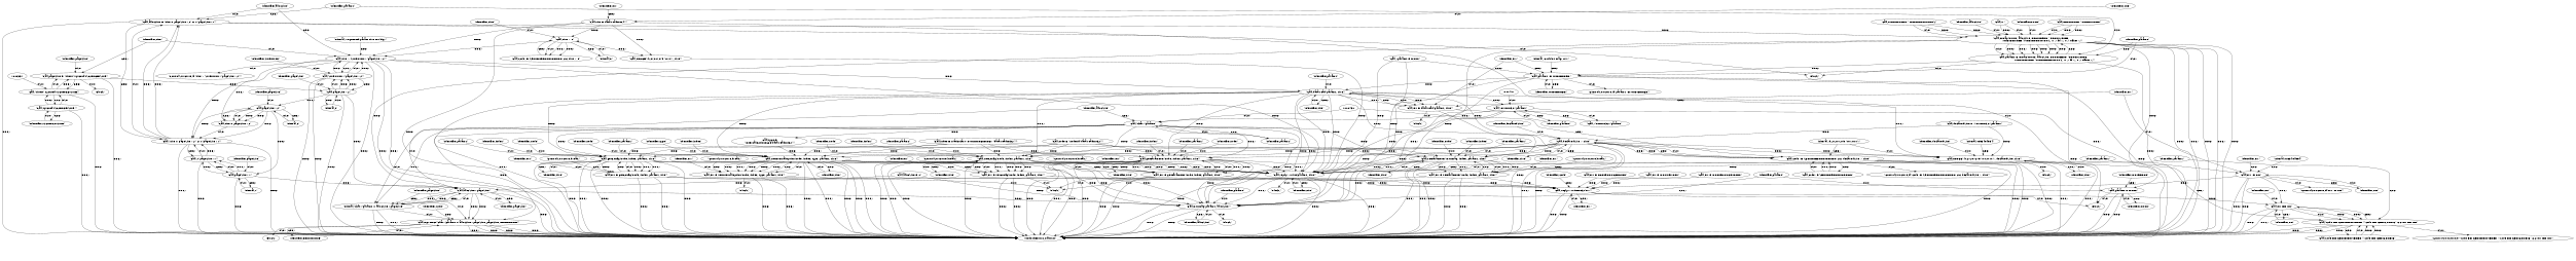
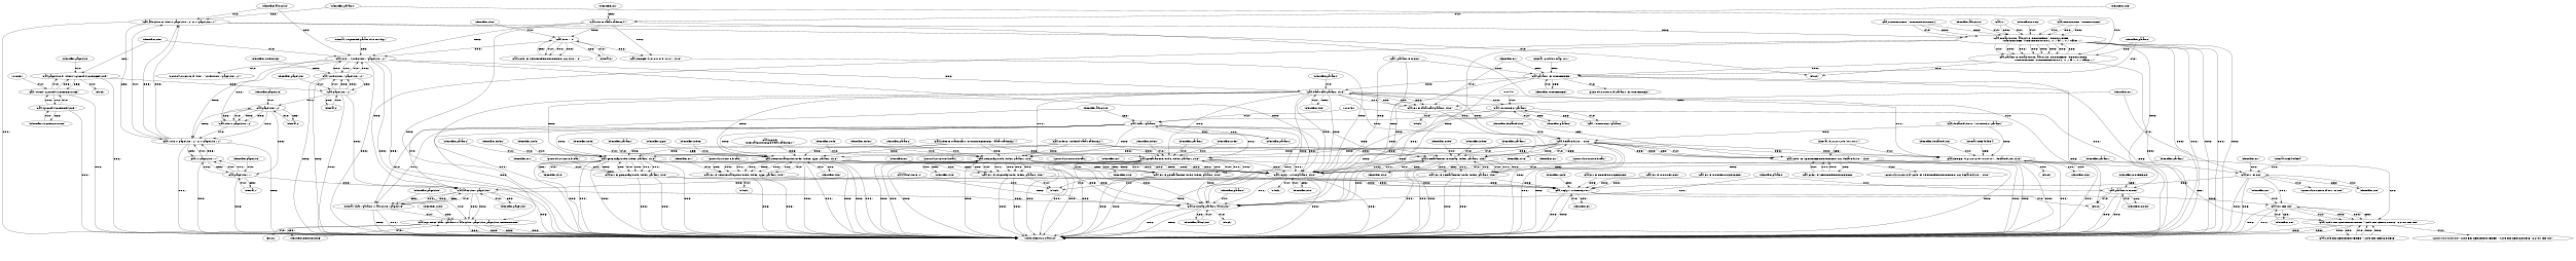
  digraph {
    n1 [label="(Call,allocSize = (size + pageSize * 2) & ~(pageSize - 1))"]
    n2 [label="(Call,(size + pageSize * 2) & ~(pageSize - 1))"]
    n3 [label="(Call,mmap(NULL, allocSize, PROT_READ | PROT_WRITE,\n                            MAP_PRIVATE | MAP_ANONYMOUS, -1 /* fd */, 0 /* offset */))"]
    n4 [label="(Block,)"]
    n5 [label="(MethodReturn,status_t)"]
    n6 [label="(Call,~(pageSize - 1))"]
    n7 [label="(Call,allocSize - pageSize)"]
    n8 [label="(Call,params = mmap(NULL, allocSize, PROT_READ | PROT_WRITE,\n                            MAP_PRIVATE | MAP_ANONYMOUS, -1 /* fd */, 0 /* offset */))"]
    n9 [label="(Call,munmap(params, allocSize))"]
    n10 [label="(Call,params = NULL)"]
    n11 [label="(Call,pageSize - 1)"]
    n12 [label="(Call,size > SIZE_MAX - (pageSize * 2))"]
    n13 [label="(Call,SIZE_MAX - (pageSize * 2))"]
    n14 [label="(Call,data.read(params, size))"]
    n15 [label="(Call,reply->write(params, size))"]
    n16 [label="(ControlStructure,if (size > SIZE_MAX - (pageSize * 2)))"]
    n17 [label="(Call,size + pageSize * 2)"]
    n18 [label="(Call,pageSize * 2)"]
    n19 [label="(Call,err = data.read(params, size))"]
    n20 [label="(Call,(OMX_U32*)params)"]
    n21 [label="(Call,getParameter(node, index, params, size))"]
    n22 [label="(Call,setParameter(munmap, index, params, size))"]
    n23 [label="(Call,getConfig(node, index, params, size))"]
    n24 [label="(Call,setConfig(node, index, params, size))"]
    n25 [label="(Call,setInternalOption(node, index, type, params, size))"]
    n26 [label="(Call,declaredSize > size)"]
    n27 [label="(Call,ALOGE(\"b/27207275 (%u/%zu)\", declaredSize, size))"]
    n28 [label="(Identifier,size)"]
    n29 [label="(Identifier,size)"]
    n30 [label="(Block,)"]
    n31 [label="(Call,pageSize * 2)"]
    n32 [label="(Call,size = data.readInt64())"]
    n33 [label="(Call,size < 8)"]
    n34 [label="(Call,ALOGE(\"b/27207275 (%zu)\", size))"]
    n35 [label="(Block,)"]
    n36 [label="(Call,code != SET_INTERNAL_OPTION && size < 8)"]
    n37 [label="(Literal,8)"]
    n38 [label="(Literal,2)"]
    n39 [label="(Literal,2)"]
    n40 [label="(Call,mprotect((char*)params + allocSize - pageSize, pageSize, PROT_NONE))"]
    n41 [label="(Literal,(char*)params + allocSize - pageSize)"]
    n42 [label="(Identifier,pageSize)"]
    n43 [label="(Call,pageSize = (size_t) sysconf(_SC_PAGE_SIZE))"]
    n44 [label="(Call,(size_t) sysconf(_SC_PAGE_SIZE))"]
    n45 [label="(Block,)"]
    n46 [label="(Call,sysconf(_SC_PAGE_SIZE))"]
    n47 [label="(Identifier,_SC_PAGE_SIZE)"]
    n48 [label="(Literal,1)"]
    n49 [label="(Call,params != MAP_FAILED)"]
    n50 [label="(Identifier,allocSize)"]
    n51 [label="(Block,)"]
    n52 [label="(Identifier,NULL)"]
    n53 [label="(Identifier,MAP_FAILED)"]
    n54 [label="(ControlStructure,if (params != MAP_FAILED))"]
    n55 [label="(Call,err != OK)"]
    n56 [label="(Block,)"]
    n57 [label="(Call,(char*)params)"]
    n58 [label="(Identifier,params)"]
    n59 [label="(Call,*(OMX_U32*)params)"]
    n60 [label="(Call,err = getParameter(node, index, params, size))"]
    n61 [label="(Identifier,size)"]
    n62 [label="(Call,err = setParameter(node, index, params, size))"]
    n63 [label="(Identifier,size)"]
    n64 [label="(Call,err = getConfig(node, index, params, size))"]
    n65 [label="(Identifier,size)"]
    n66 [label="(Call,err = setConfig(node, index, params, size))"]
    n67 [label="(Identifier,size)"]
    n68 [label="(Call,err = setInternalOption(node, index, type, params, size))"]
    n69 [label="(Identifier,size)"]
    n70 [label="(Call,code != SET_INTERNAL_OPTION && declaredSize > size)"]
    n71 [label="(Identifier,size)"]
    n72 [label="(Block,)"]
    n73 [label="(Identifier,size)"]
    n74 [label="(Call,reply->writeInt32(err))"]
    n75 [label="(Call,err == OK)"]
    n76 [label="(Identifier,OK)"]
    n77 [label="(ControlStructure,if (err != OK))"]
    n78 [label="(Identifier,err)"]
    n79 [label="(Call,(code == GET_PARAMETER || code == GET_CONFIG) && err == OK)"]
    n80 [label="(Identifier,OK)"]
    n81 [label="(ControlStructure,if ((code == GET_PARAMETER || code == GET_CONFIG) && err == OK))"]
    n82 [label="(Call,code == GET_PARAMETER || code == GET_CONFIG)"]
    n83 [label="(Identifier,params)"]
    n84 [label="(Identifier,PROT_NONE)"]
    n85 [label="(Block,)"]
    n86 [label="(Block,)"]
    n87 [label="(Block,)"]
    n88 [label="(ControlStructure,if (code != SET_INTERNAL_OPTION && declaredSize > size))"]
    n89 [label="(Call,code != SET_INTERNAL_OPTION)"]
    n90 [label="(Identifier,pageSize)"]
    n91 [label="(Identifier,err)"]
    n92 [label="(Identifier,size)"]
    n93 [label="(Identifier,node)"]
    n94 [label="(Identifier,params)"]
    n95 [label="(Literal,\"b/27207275 (%u/%zu)\")"]
    n96 [label="(Call,MAP_PRIVATE | MAP_ANONYMOUS)"]
    n97 [label="(Literal,\"requested param size too big\")"]
    n98 [label="(Identifier,params)"]
    n99 [label="(Identifier,params)"]
    n100 [label="(Identifier,code)"]
    n101 [label="(Call,err = NOT_ENOUGH_DATA)"]
    n102 [label="(Identifier,declaredSize)"]
    n103 [label="(Identifier,index)"]
    n104 [label="(Identifier,err)"]
    n105 [label="(Identifier,err)"]
    n106 [label="(Call,type =\n (InternalOptionType)data.readInt32())"]
    n107 [label="(Identifier,allocSize)"]
    n108 [label="(Identifier,err)"]
    n109 [label="(Identifier,params)"]
    n110 [label="(Call,allocSize = 0)"]
    n111 [label="(ControlStructure,break;)"]
    n112 [label="(Literal,\"couldn't map: %s\")"]
    n113 [label="(Identifier,err)"]
    n114 [label="(Identifier,allocSize)"]
    n115 [label="(Identifier,node)"]
    n116 [label="(Identifier,index)"]
    n117 [label="(Call,-1)"]
    n118 [label="(Call,index = static_cast<OMX_INDEXTYPE>(data.readInt32()))"]
    n119 [label="(Identifier,pageSize)"]
    n120 [label="(Identifier,pageSize)"]
    n121 [label="(Literal,0x534e4554)"]
    n122 [label="(Identifier,declaredSize)"]
    n123 [label="(Literal,0x534e4554)"]
    n124 [label="(Call,declaredSize = *(OMX_U32*)params)"]
    n125 [label="(Identifier,size)"]
    n126 [label="(Call,node = (node_id)data.readInt32())"]
    n127 [label="(Identifier,params)"]
    n128 [label="(Call,err = NO_MEMORY)"]
    n129 [label="(ControlStructure,break;)"]
    n130 [label="(Identifier,err)"]
    n131 [label="(Identifier,index)"]
    n132 [label="(Identifier,size)"]
    n133 [label="(ControlStructure,break;)"]
    n134 [label="(Call,*params = NULL)"]
    n135 [label="(Identifier,node)"]
    n136 [label="(Identifier,params)"]
    n137 [label="(Identifier,err)"]
    n138 [label="(Identifier,allocSize)"]
    n139 [label="(Call,err = NOT_ENOUGH_DATA)"]
    n140 [label="(Identifier,index)"]
    n141 [label="(Identifier,NULL)"]
    n142 [label="(Identifier,params)"]
    n143 [label="(Identifier,err)"]
    n144 [label="(Identifier,params)"]
    n145 [label="(Identifier,err)"]
    n146 [label="(Identifier,params)"]
    n147 [label="(Identifier,node)"]
    n148 [label="(Identifier,type)"]
    n149 [label="(Identifier,code)"]
    n150 [label="(Identifier,pageSize)"]
    n151 [label="(Identifier,params)"]
    n152 [label="(Identifier,params)"]
    n153 [label="(Identifier,node)"]
    n154 [label="(Identifier,err)"]
    n155 [label="(Identifier,index)"]
    n156 [label="(Identifier,NO_ERROR)"]
    n157 [label="(ControlStructure,break;)"]
    n158 [label="(Identifier,params)"]
    n159 [label="(Call,PROT_READ | PROT_WRITE)"]
    n160 [label="(Identifier,pageSize)"]
    n161 [label="(Identifier,SIZE_MAX)"]
    n162 [label="(ControlStructure,break;)"]
    1000337
    1000407
    1000430
    n1 -> n2 [label="CFG: "]
    n1 -> n3 [label="DDG: "]
    n1 -> n4 [label="AST: "]
    n1 -> n5 [label="DDG: "]
    n2 -> n1 [label="AST: "]
    n2 -> n1 [label="DDG: "]
    n2 -> n1 [label="DDG: "]
    n2 -> n5 [label="DDG: "]
    n2 -> n5 [label="DDG: "]
    n2 -> n6 [label="CFG: "]
    n3 -> n5 [label="DDG: "]
    n3 -> n5 [label="DDG: "]
    n3 -> n5 [label="DDG: "]
    n3 -> n5 [label="DDG: "]
    n3 -> n5 [label="DDG: "]
    n3 -> n7 [label="DDG: "]
    n3 -> n8 [label="AST: "]
    n3 -> n8 [label="DDG: "]
    n3 -> n8 [label="DDG: "]
    n3 -> n8 [label="DDG: "]
    n3 -> n8 [label="DDG: "]
    n3 -> n8 [label="DDG: "]
    n3 -> n8 [label="DDG: "]
    n3 -> n9 [label="DDG: "]
    n3 -> n10 [label="DDG: "]
    n6 -> n2 [label="AST: "]
    n6 -> n2 [label="DDG: "]
    n6 -> n5 [label="DDG: "]
    n6 -> n11 [label="CFG: "]
    n7 -> n5 [label="DDG: "]
    n7 -> n9 [label="DDG: "]
    n7 -> n40 [label="DDG: "]
    n7 -> n40 [label="DDG: "]
    n7 -> n41 [label="AST: "]
    n7 -> n41 [label="DDG: "]
    n7 -> n41 [label="DDG: "]
    n7 -> n42 [label="CFG: "]
    n8 -> n3 [label="CFG: "]
    n8 -> n4 [label="AST: "]
    n8 -> n5 [label="DDG: "]
    n8 -> n49 [label="DDG: "]
    n9 -> n5 [label="DDG: "]
    n9 -> n5 [label="DDG: "]
    n9 -> n50 [label="CFG: "]
    n9 -> n51 [label="AST: "]
    n10 -> n5 [label="DDG: "]
    n10 -> n5 [label="DDG: "]
    n10 -> n35 [label="AST: "]
    n10 -> n52 [label="CFG: "]
    n11 -> n5 [label="DDG: "]
    n11 -> n6 [label="AST: "]
    n11 -> n6 [label="DDG: "]
    n11 -> n6 [label="DDG: "]
    n11 -> n7 [label="DDG: "]
    n11 -> n48 [label="CFG: "]
    n12 -> n2 [label="DDG: "]
    n12 -> n5 [label="DDG: "]
    n12 -> n5 [label="DDG: "]
    n12 -> n5 [label="DDG: "]
    n12 -> n13 [label="CFG: "]
    n12 -> n14 [label="DDG: "]
    n12 -> n15 [label="DDG: "]
    n12 -> n16 [label="AST: "]
    n12 -> n17 [label="DDG: "]
    n13 -> n5 [label="DDG: "]
    n13 -> n5 [label="DDG: "]
    n13 -> n12 [label="AST: "]
    n13 -> n12 [label="DDG: "]
    n13 -> n12 [label="DDG: "]
    n13 -> n18 [label="CFG: "]
    n14 -> n5 [label="DDG: "]
    n14 -> n9 [label="DDG: "]
    n14 -> n15 [label="DDG: "]
    n14 -> n15 [label="DDG: "]
    n14 -> n19 [label="AST: "]
    n14 -> n19 [label="DDG: "]
    n14 -> n19 [label="DDG: "]
    n14 -> n20 [label="DDG: "]
    n14 -> n21 [label="DDG: "]
    n14 -> n22 [label="DDG: "]
    n14 -> n23 [label="DDG: "]
    n14 -> n24 [label="DDG: "]
    n14 -> n25 [label="DDG: "]
    n14 -> n26 [label="DDG: "]
    n14 -> n27 [label="DDG: "]
    n14 -> n28 [label="CFG: "]
    n15 -> n5 [label="DDG: "]
    n15 -> n5 [label="DDG: "]
    n15 -> n9 [label="DDG: "]
    n15 -> n29 [label="CFG: "]
    n15 -> n30 [label="AST: "]
    n17 -> n2 [label="AST: "]
    n17 -> n31 [label="CFG: "]
    n18 -> n5 [label="DDG: "]
    n18 -> n7 [label="DDG: "]
    n18 -> n13 [label="AST: "]
    n18 -> n13 [label="DDG: "]
    n18 -> n13 [label="DDG: "]
    n18 -> n31 [label="DDG: "]
    n18 -> n38 [label="CFG: "]
    n19 -> n5 [label="DDG: "]
    n19 -> n14 [label="CFG: "]
    n19 -> n55 [label="DDG: "]
    n19 -> n56 [label="AST: "]
    n20 -> n9 [label="DDG: "]
    n20 -> n15 [label="DDG: "]
    n20 -> n57 [label="DDG: "]
    n20 -> n58 [label="CFG: "]
    n20 -> n59 [label="AST: "]
    n21 -> n5 [label="DDG: "]
    n21 -> n5 [label="DDG: "]
    n21 -> n5 [label="DDG: "]
    n21 -> n5 [label="DDG: "]
    n21 -> n9 [label="DDG: "]
    n21 -> n15 [label="DDG: "]
    n21 -> n15 [label="DDG: "]
    n21 -> n60 [label="AST: "]
    n21 -> n60 [label="DDG: "]
    n21 -> n60 [label="DDG: "]
    n21 -> n60 [label="DDG: "]
    n21 -> n60 [label="DDG: "]
    n21 -> n61 [label="CFG: "]
    n22 -> n5 [label="DDG: "]
    n22 -> n5 [label="DDG: "]
    n22 -> n5 [label="DDG: "]
    n22 -> n5 [label="DDG: "]
    n22 -> n9 [label="DDG: "]
    n22 -> n15 [label="DDG: "]
    n22 -> n15 [label="DDG: "]
    n22 -> n62 [label="AST: "]
    n22 -> n62 [label="DDG: "]
    n22 -> n62 [label="DDG: "]
    n22 -> n62 [label="DDG: "]
    n22 -> n62 [label="DDG: "]
    n22 -> n63 [label="CFG: "]
    n23 -> n5 [label="DDG: "]
    n23 -> n5 [label="DDG: "]
    n23 -> n5 [label="DDG: "]
    n23 -> n5 [label="DDG: "]
    n23 -> n9 [label="DDG: "]
    n23 -> n15 [label="DDG: "]
    n23 -> n15 [label="DDG: "]
    n23 -> n64 [label="AST: "]
    n23 -> n64 [label="DDG: "]
    n23 -> n64 [label="DDG: "]
    n23 -> n64 [label="DDG: "]
    n23 -> n64 [label="DDG: "]
    n23 -> n65 [label="CFG: "]
    n24 -> n5 [label="DDG: "]
    n24 -> n5 [label="DDG: "]
    n24 -> n5 [label="DDG: "]
    n24 -> n5 [label="DDG: "]
    n24 -> n9 [label="DDG: "]
    n24 -> n15 [label="DDG: "]
    n24 -> n15 [label="DDG: "]
    n24 -> n66 [label="AST: "]
    n24 -> n66 [label="DDG: "]
    n24 -> n66 [label="DDG: "]
    n24 -> n66 [label="DDG: "]
    n24 -> n66 [label="DDG: "]
    n24 -> n67 [label="CFG: "]
    n25 -> n5 [label="DDG: "]
    n25 -> n5 [label="DDG: "]
    n25 -> n5 [label="DDG: "]
    n25 -> n5 [label="DDG: "]
    n25 -> n5 [label="DDG: "]
    n25 -> n9 [label="DDG: "]
    n25 -> n15 [label="DDG: "]
    n25 -> n15 [label="DDG: "]
    n25 -> n68 [label="AST: "]
    n25 -> n68 [label="DDG: "]
    n25 -> n68 [label="DDG: "]
    n25 -> n68 [label="DDG: "]
    n25 -> n68 [label="DDG: "]
    n25 -> n68 [label="DDG: "]
    n25 -> n69 [label="CFG: "]
    n26 -> n5 [label="DDG: "]
    n26 -> n5 [label="DDG: "]
    n26 -> n15 [label="DDG: "]
    n26 -> n21 [label="DDG: "]
    n26 -> n22 [label="DDG: "]
    n26 -> n23 [label="DDG: "]
    n26 -> n24 [label="DDG: "]
    n26 -> n25 [label="DDG: "]
    n26 -> n27 [label="DDG: "]
    n26 -> n27 [label="DDG: "]
    n26 -> n70 [label="AST: "]
    n26 -> n70 [label="DDG: "]
    n26 -> n70 [label="DDG: "]
    n26 -> n71 [label="CFG: "]
    n27 -> n5 [label="DDG: "]
    n27 -> n5 [label="DDG: "]
    n27 -> n5 [label="DDG: "]
    n27 -> n15 [label="DDG: "]
    n27 -> n72 [label="AST: "]
    n27 -> n73 [label="CFG: "]
    n28 -> n14 [label="AST: "]
    n29 -> n15 [label="AST: "]
    n31 -> n2 [label="DDG: "]
    n31 -> n2 [label="DDG: "]
    n31 -> n11 [label="DDG: "]
    n31 -> n17 [label="AST: "]
    n31 -> n17 [label="DDG: "]
    n31 -> n17 [label="DDG: "]
    n31 -> n39 [label="CFG: "]
    n32 -> n5 [label="DDG: "]
    n32 -> n12 [label="DDG: "]
    n32 -> n33 [label="DDG: "]
    n32 -> n34 [label="DDG: "]
    n32 -> n35 [label="AST: "]
    n33 -> n12 [label="DDG: "]
    n33 -> n34 [label="DDG: "]
    n33 -> n36 [label="AST: "]
    n33 -> n36 [label="DDG: "]
    n33 -> n36 [label="DDG: "]
    n33 -> n37 [label="CFG: "]
    n34 -> n15 [label="DDG: "]
    n36 -> n33 [label="CFG: "]
    n37 -> n33 [label="AST: "]
    n38 -> n18 [label="AST: "]
    n39 -> n31 [label="AST: "]
    n40 -> n5 [label="DDG: "]
    n40 -> n5 [label="DDG: "]
    n40 -> n5 [label="DDG: "]
    n40 -> n5 [label="DDG: "]
    n40 -> n84 [label="CFG: "]
    n40 -> n85 [label="AST: "]
    n41 -> n5 [label="DDG: "]
    n41 -> n5 [label="DDG: "]
    n41 -> n7 [label="CFG: "]
    n41 -> n40 [label="AST: "]
    n42 -> n7 [label="AST: "]
    n43 -> n5 [label="DDG: "]
    n43 -> n18 [label="DDG: "]
    n43 -> n44 [label="CFG: "]
    n43 -> n45 [label="AST: "]
    n44 -> n5 [label="DDG: "]
    n44 -> n43 [label="AST: "]
    n44 -> n43 [label="DDG: "]
    n44 -> n46 [label="CFG: "]
    n46 -> n5 [label="DDG: "]
    n46 -> n44 [label="AST: "]
    n46 -> n44 [label="DDG: "]
    n46 -> n47 [label="CFG: "]
    n47 -> n46 [label="AST: "]
    n48 -> n11 [label="AST: "]
    n49 -> n5 [label="DDG: "]
    n49 -> n5 [label="DDG: "]
    n49 -> n9 [label="DDG: "]
    n49 -> n14 [label="DDG: "]
    n49 -> n15 [label="DDG: "]
    n49 -> n53 [label="CFG: "]
    n49 -> n54 [label="AST: "]
    n50 -> n9 [label="AST: "]
    n52 -> n10 [label="AST: "]
    n53 -> n49 [label="AST: "]
    n55 -> n5 [label="DDG: "]
    n55 -> n5 [label="DDG: "]
    n55 -> n74 [label="DDG: "]
    n55 -> n75 [label="DDG: "]
    n55 -> n76 [label="CFG: "]
    n55 -> n77 [label="AST: "]
    n57 -> n9 [label="DDG: "]
    n57 -> n15 [label="DDG: "]
    n57 -> n21 [label="DDG: "]
    n57 -> n22 [label="DDG: "]
    n57 -> n23 [label="DDG: "]
    n57 -> n24 [label="DDG: "]
-   n57 -> n106 [label="DDG: "]
+   n57 -> n25 [label="DDG: "]
    n57 -> n40 [label="DDG: "]
    n57 -> n41 [label="AST: "]
    n57 -> n41 [label="DDG: "]
    n57 -> n83 [label="CFG: "]
    n58 -> n20 [label="AST: "]
    n59 -> n20 [label="CFG: "]
    n60 -> n5 [label="DDG: "]
    n60 -> n5 [label="DDG: "]
    n60 -> n21 [label="CFG: "]
    n60 -> n74 [label="DDG: "]
    n60 -> n86 [label="AST: "]
    n61 -> n21 [label="AST: "]
    n62 -> n5 [label="DDG: "]
    n62 -> n5 [label="DDG: "]
    n62 -> n22 [label="CFG: "]
    n62 -> n74 [label="DDG: "]
    n62 -> n86 [label="AST: "]
    n63 -> n22 [label="AST: "]
    n64 -> n5 [label="DDG: "]
    n64 -> n5 [label="DDG: "]
    n64 -> n23 [label="CFG: "]
    n64 -> n74 [label="DDG: "]
    n64 -> n86 [label="AST: "]
    n65 -> n23 [label="AST: "]
    n66 -> n5 [label="DDG: "]
    n66 -> n5 [label="DDG: "]
    n66 -> n24 [label="CFG: "]
    n66 -> n74 [label="DDG: "]
    n66 -> n86 [label="AST: "]
    n67 -> n24 [label="AST: "]
    n68 -> n5 [label="DDG: "]
    n68 -> n5 [label="DDG: "]
    n68 -> n25 [label="CFG: "]
    n68 -> n74 [label="DDG: "]
    n68 -> n87 [label="AST: "]
    n69 -> n25 [label="AST: "]
    n70 -> n5 [label="DDG: "]
    n70 -> n5 [label="DDG: "]
    n70 -> n5 [label="DDG: "]
    n70 -> n26 [label="CFG: "]
    n70 -> n88 [label="AST: "]
    n70 -> n89 [label="CFG: "]
    n71 -> n26 [label="AST: "]
    n73 -> n27 [label="AST: "]
    n74 -> n5 [label="DDG: "]
    n74 -> n5 [label="DDG: "]
    n74 -> n35 [label="AST: "]
    n74 -> n75 [label="DDG: "]
    n74 -> n78 [label="CFG: "]
    n75 -> n5 [label="DDG: "]
    n75 -> n5 [label="DDG: "]
    n75 -> n79 [label="AST: "]
    n75 -> n79 [label="DDG: "]
    n75 -> n79 [label="DDG: "]
    n75 -> n80 [label="CFG: "]
    n76 -> n55 [label="AST: "]
    n78 -> n74 [label="AST: "]
    n79 -> n5 [label="DDG: "]
    n79 -> n5 [label="DDG: "]
    n79 -> n5 [label="DDG: "]
    n79 -> n75 [label="CFG: "]
    n79 -> n81 [label="AST: "]
    n79 -> n82 [label="CFG: "]
    n80 -> n75 [label="AST: "]
    n82 -> n79 [label="AST: "]
    n82 -> n79 [label="DDG: "]
    n82 -> n79 [label="DDG: "]
    n83 -> n57 [label="AST: "]
    n84 -> n40 [label="AST: "]
    n89 -> n70 [label="AST: "]
    n89 -> n70 [label="DDG: "]
    n89 -> n70 [label="DDG: "]
    n90 -> n43 [label="AST: "]
    n91 -> n66 [label="AST: "]
    n92 -> n32 [label="AST: "]
    n93 -> n21 [label="AST: "]
    n94 -> n15 [label="AST: "]
    n94 -> n79 [label="CFG: "]
    n95 -> n27 [label="AST: "]
    n95 -> n70 [label="CFG: "]
    n96 -> n3 [label="AST: "]
    n96 -> n3 [label="DDG: "]
    n96 -> n3 [label="DDG: "]
    n97 -> n12 [label="CFG: "]
    n98 -> n14 [label="AST: "]
    n99 -> n9 [label="AST: "]
    n100 -> n74 [label="CFG: "]
    n101 -> n74 [label="DDG: "]
    n102 -> n27 [label="AST: "]
    n103 -> n21 [label="AST: "]
    n104 -> n19 [label="AST: "]
    n104 -> n49 [label="CFG: "]
    n105 -> n62 [label="AST: "]
    n106 -> n25 [label="DDG: "]
    n107 -> n3 [label="AST: "]
    n108 -> n68 [label="AST: "]
    n109 -> n8 [label="CFG: "]
    n109 -> n49 [label="AST: "]
    n110 -> n7 [label="DDG: "]
    n110 -> n9 [label="DDG: "]
    n111 -> n60 [label="CFG: "]
    n112 -> n49 [label="CFG: "]
    n113 -> n55 [label="CFG: "]
    n114 -> n1 [label="AST: "]
    n114 -> n12 [label="CFG: "]
    n115 -> n22 [label="AST: "]
    n116 -> n23 [label="AST: "]
    n117 -> n3 [label="AST: "]
    n117 -> n3 [label="DDG: "]
    n118 -> n21 [label="DDG: "]
    n118 -> n22 [label="DDG: "]
    n118 -> n23 [label="DDG: "]
    n118 -> n24 [label="DDG: "]
    n118 -> n25 [label="DDG: "]
    n119 -> n40 [label="AST: "]
    n119 -> n41 [label="CFG: "]
    n120 -> n18 [label="AST: "]
    n121 -> n55 [label="CFG: "]
    n122 -> n26 [label="AST: "]
    n123 -> n27 [label="CFG: "]
    n124 -> n26 [label="DDG: "]
    n124 -> n27 [label="DDG: "]
    n125 -> n33 [label="AST: "]
    n126 -> n21 [label="DDG: "]
    n126 -> n22 [label="DDG: "]
    n126 -> n23 [label="DDG: "]
    n126 -> n24 [label="DDG: "]
    n126 -> n25 [label="DDG: "]
    n127 -> n15 [label="CFG: "]
    n127 -> n79 [label="CFG: "]
    n128 -> n74 [label="DDG: "]
    n129 -> n68 [label="CFG: "]
    n130 -> n60 [label="AST: "]
    n131 -> n25 [label="AST: "]
    n132 -> n12 [label="AST: "]
    n132 -> n43 [label="CFG: "]
    n133 -> n66 [label="CFG: "]
    n134 -> n9 [label="DDG: "]
    n134 -> n15 [label="DDG: "]
    n134 -> n49 [label="DDG: "]
    n135 -> n25 [label="AST: "]
    n136 -> n25 [label="AST: "]
    n137 -> n75 [label="AST: "]
    n138 -> n7 [label="AST: "]
    n138 -> n57 [label="CFG: "]
    n139 -> n74 [label="DDG: "]
    n140 -> n22 [label="AST: "]
    n141 -> n3 [label="AST: "]
    n142 -> n22 [label="AST: "]
    n143 -> n64 [label="AST: "]
    n144 -> n24 [label="AST: "]
    n145 -> n19 [label="CFG: "]
    n145 -> n55 [label="AST: "]
    n146 -> n9 [label="CFG: "]
    n146 -> n10 [label="AST: "]
    n147 -> n24 [label="AST: "]
-   n148 -> n25 [label="AST: "]
+   n148 -> n25 [label="CFG: "]
    n149 -> n40 [label="CFG: "]
    n150 -> n31 [label="AST: "]
    n151 -> n1 [label="CFG: "]
    n151 -> n8 [label="AST: "]
    n152 -> n21 [label="AST: "]
    n153 -> n23 [label="AST: "]
    n154 -> n32 [label="CFG: "]
    n155 -> n24 [label="AST: "]
    n156 -> n10 [label="CFG: "]
    n157 -> n62 [label="CFG: "]
    n158 -> n23 [label="AST: "]
    n159 -> n3 [label="AST: "]
    n159 -> n3 [label="DDG: "]
    n159 -> n3 [label="DDG: "]
    n160 -> n11 [label="AST: "]
-   n161 -> n13 [label="AST: "]
+   n161 -> n13 [label="DDG: "]
    n162 -> n64 [label="CFG: "]
    1000337 -> n44 [label="AST: "]
    1000407 -> n20 [label="AST: "]
    1000430 -> n57 [label="AST: "]
    1000430 -> n70 [label="CFG: "]
  }
